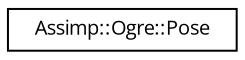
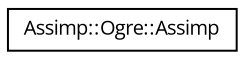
  digraph {
    rankdir=LR
    fontname="Open Sans"
-   n1 [color=black fillcolor=white fontname="Open Sans" fontsize=10 height=0.2 label="Assimp::Ogre::Pose" shape=record style=filled width=0.4]
+   n1 [color=black fillcolor=white fontname="Open Sans" fontsize=10 height=0.2 label="Assimp::Ogre::Assimp" shape=record style=filled width=0.4]
  }
